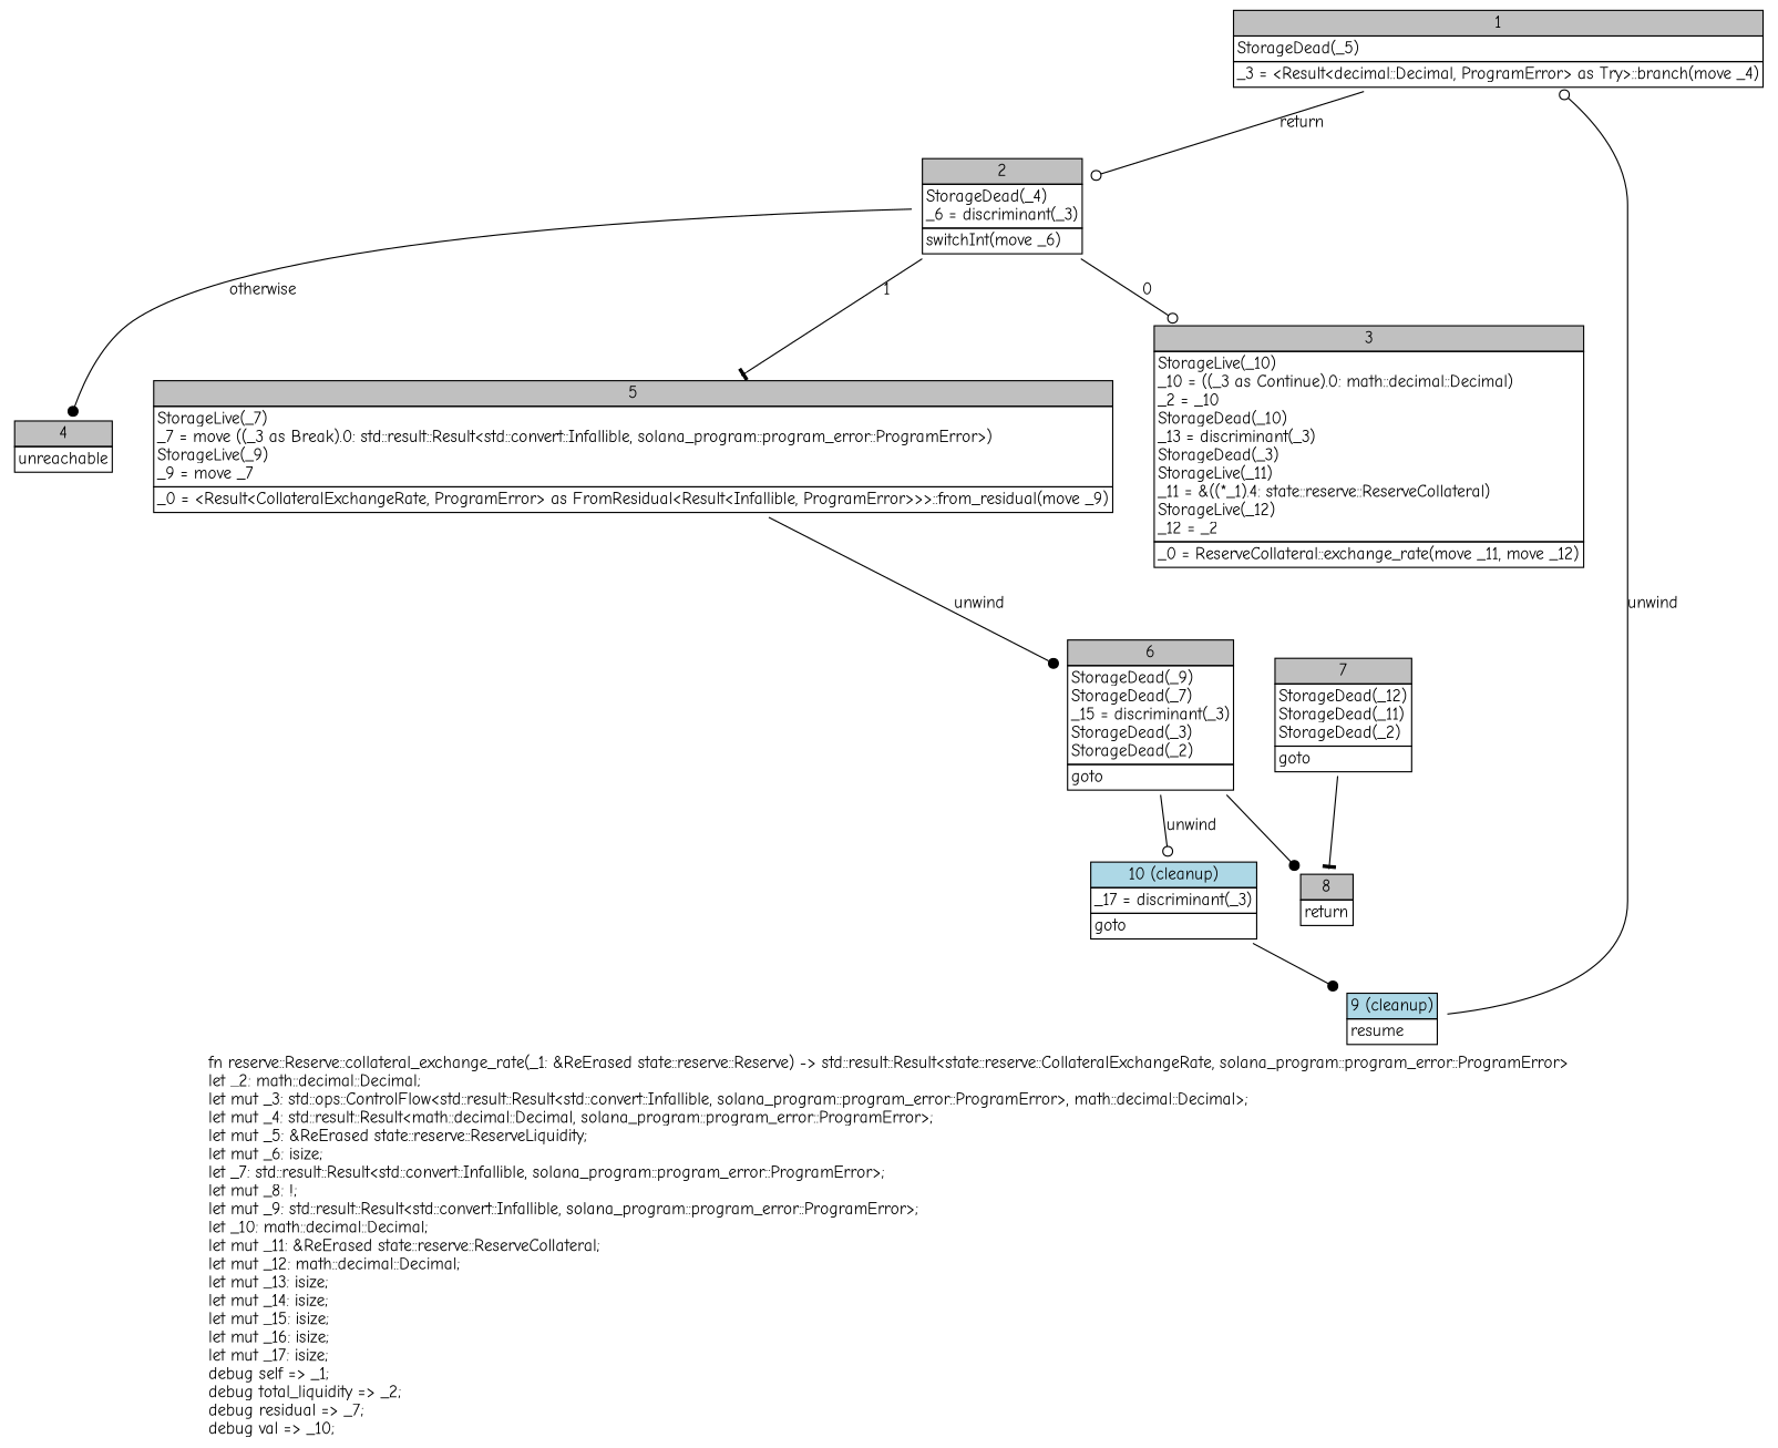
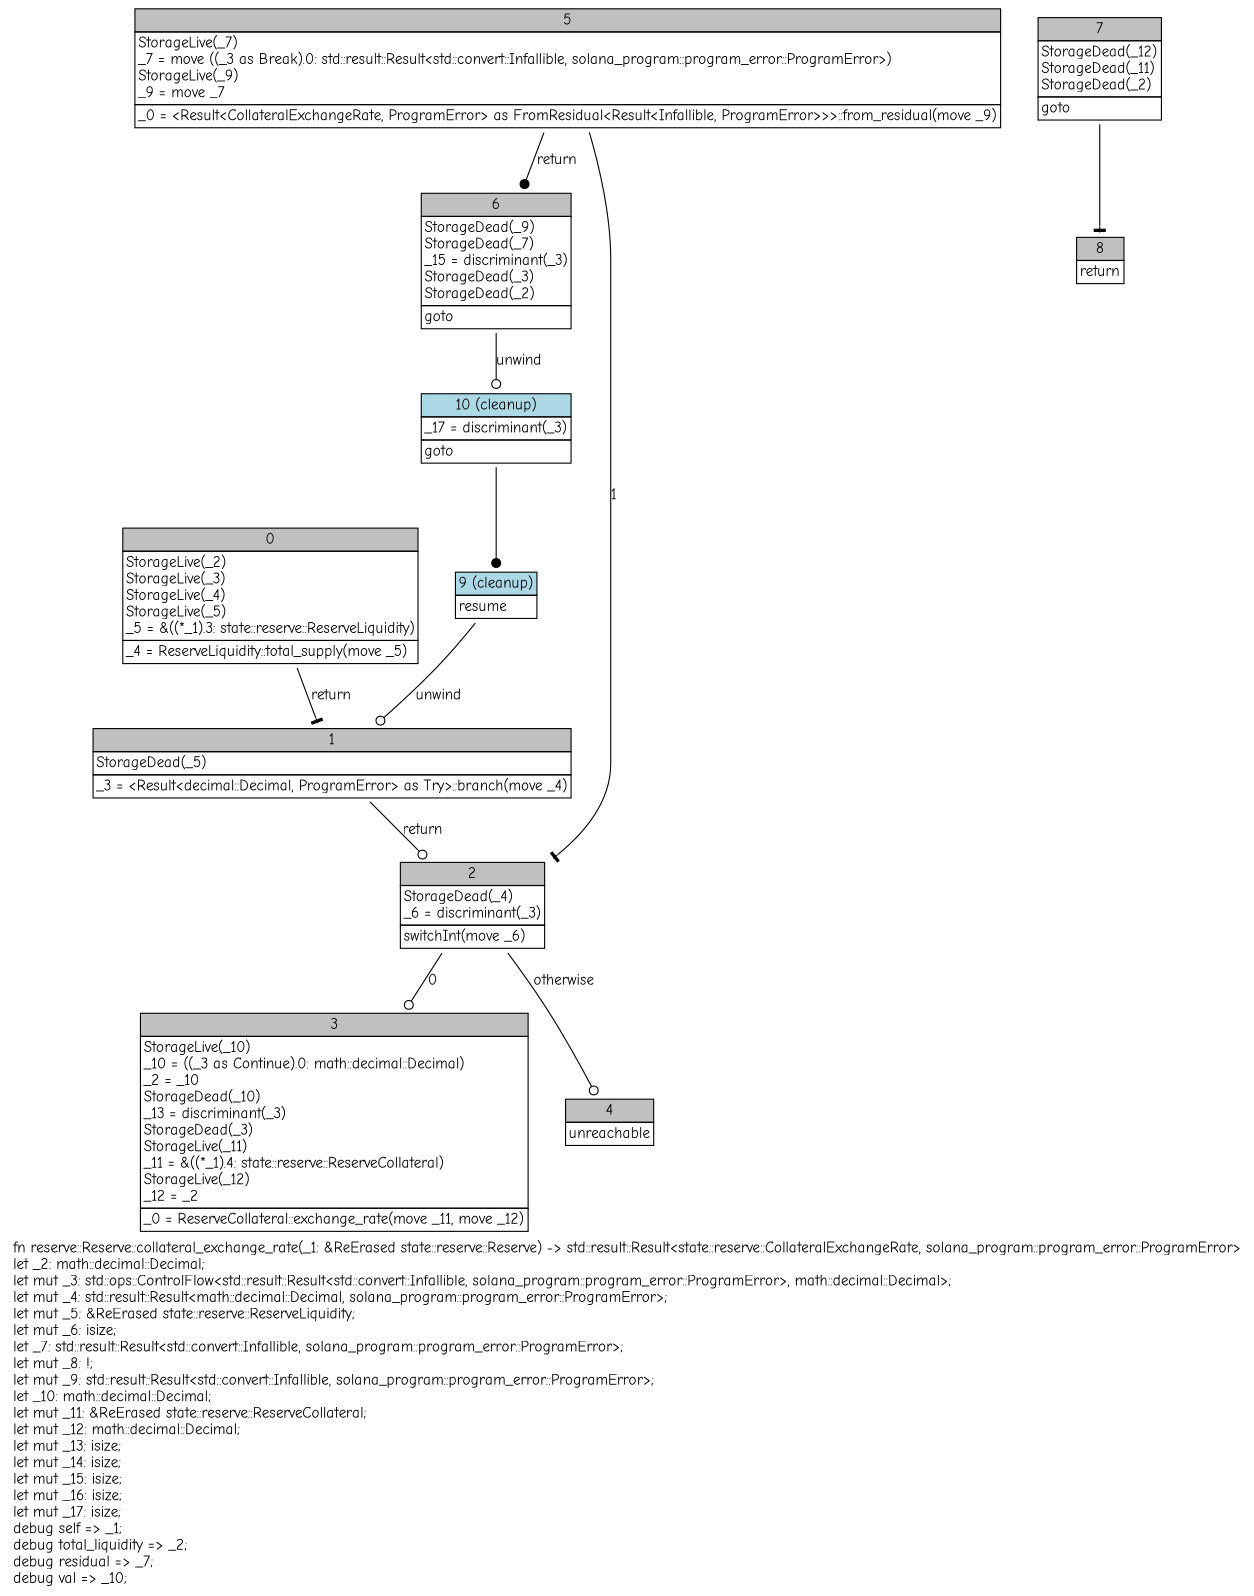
  digraph {
    fontname="Comic Neue"
    label=<fn reserve::Reserve::collateral_exchange_rate(_1: &amp;ReErased state::reserve::Reserve) -&gt; std::result::Result&lt;state::reserve::CollateralExchangeRate, solana_program::program_error::ProgramError&gt;<br align="left"/>let _2: math::decimal::Decimal;<br align="left"/>let mut _3: std::ops::ControlFlow&lt;std::result::Result&lt;std::convert::Infallible, solana_program::program_error::ProgramError&gt;, math::decimal::Decimal&gt;;<br align="left"/>let mut _4: std::result::Result&lt;math::decimal::Decimal, solana_program::program_error::ProgramError&gt;;<br align="left"/>let mut _5: &amp;ReErased state::reserve::ReserveLiquidity;<br align="left"/>let mut _6: isize;<br align="left"/>let _7: std::result::Result&lt;std::convert::Infallible, solana_program::program_error::ProgramError&gt;;<br align="left"/>let mut _8: !;<br align="left"/>let mut _9: std::result::Result&lt;std::convert::Infallible, solana_program::program_error::ProgramError&gt;;<br align="left"/>let _10: math::decimal::Decimal;<br align="left"/>let mut _11: &amp;ReErased state::reserve::ReserveCollateral;<br align="left"/>let mut _12: math::decimal::Decimal;<br align="left"/>let mut _13: isize;<br align="left"/>let mut _14: isize;<br align="left"/>let mut _15: isize;<br align="left"/>let mut _16: isize;<br align="left"/>let mut _17: isize;<br align="left"/>debug self =&gt; _1;<br align="left"/>debug total_liquidity =&gt; _2;<br align="left"/>debug residual =&gt; _7;<br align="left"/>debug val =&gt; _10;<br align="left"/>>
    node [fontname="Comic Neue" shape=none]
    edge [arrowhead=odot fontname="Comic Neue"]
+   n1 [label=<<table border="0" cellborder="1" cellspacing="0"><tr><td bgcolor="gray" align="center" colspan="1">0</td></tr><tr><td align="left" balign="left">StorageLive(_2)<br/>StorageLive(_3)<br/>StorageLive(_4)<br/>StorageLive(_5)<br/>_5 = &amp;((*_1).3: state::reserve::ReserveLiquidity)<br/></td></tr><tr><td align="left">_4 = ReserveLiquidity::total_supply(move _5)</td></tr></table>>]
    n2 [label=<<table border="0" cellborder="1" cellspacing="0"><tr><td bgcolor="gray" align="center" colspan="1">1</td></tr><tr><td align="left" balign="left">StorageDead(_5)<br/></td></tr><tr><td align="left">_3 = &lt;Result&lt;decimal::Decimal, ProgramError&gt; as Try&gt;::branch(move _4)</td></tr></table>>]
    n3 [label=<<table border="0" cellborder="1" cellspacing="0"><tr><td bgcolor="gray" align="center" colspan="1">2</td></tr><tr><td align="left" balign="left">StorageDead(_4)<br/>_6 = discriminant(_3)<br/></td></tr><tr><td align="left">switchInt(move _6)</td></tr></table>>]
    n4 [label=<<table border="0" cellborder="1" cellspacing="0"><tr><td bgcolor="gray" align="center" colspan="1">3</td></tr><tr><td align="left" balign="left">StorageLive(_10)<br/>_10 = ((_3 as Continue).0: math::decimal::Decimal)<br/>_2 = _10<br/>StorageDead(_10)<br/>_13 = discriminant(_3)<br/>StorageDead(_3)<br/>StorageLive(_11)<br/>_11 = &amp;((*_1).4: state::reserve::ReserveCollateral)<br/>StorageLive(_12)<br/>_12 = _2<br/></td></tr><tr><td align="left">_0 = ReserveCollateral::exchange_rate(move _11, move _12)</td></tr></table>>]
    n5 [label=<<table border="0" cellborder="1" cellspacing="0"><tr><td bgcolor="gray" align="center" colspan="1">4</td></tr><tr><td align="left">unreachable</td></tr></table>>]
    n6 [label=<<table border="0" cellborder="1" cellspacing="0"><tr><td bgcolor="gray" align="center" colspan="1">5</td></tr><tr><td align="left" balign="left">StorageLive(_7)<br/>_7 = move ((_3 as Break).0: std::result::Result&lt;std::convert::Infallible, solana_program::program_error::ProgramError&gt;)<br/>StorageLive(_9)<br/>_9 = move _7<br/></td></tr><tr><td align="left">_0 = &lt;Result&lt;CollateralExchangeRate, ProgramError&gt; as FromResidual&lt;Result&lt;Infallible, ProgramError&gt;&gt;&gt;::from_residual(move _9)</td></tr></table>>]
    n7 [label=<<table border="0" cellborder="1" cellspacing="0"><tr><td bgcolor="lightblue" align="center" colspan="1">9 (cleanup)</td></tr><tr><td align="left">resume</td></tr></table>>]
    n8 [label=<<table border="0" cellborder="1" cellspacing="0"><tr><td bgcolor="gray" align="center" colspan="1">6</td></tr><tr><td align="left" balign="left">StorageDead(_9)<br/>StorageDead(_7)<br/>_15 = discriminant(_3)<br/>StorageDead(_3)<br/>StorageDead(_2)<br/></td></tr><tr><td align="left">goto</td></tr></table>>]
    n9 [label=<<table border="0" cellborder="1" cellspacing="0"><tr><td bgcolor="gray" align="center" colspan="1">7</td></tr><tr><td align="left" balign="left">StorageDead(_12)<br/>StorageDead(_11)<br/>StorageDead(_2)<br/></td></tr><tr><td align="left">goto</td></tr></table>>]
    n10 [label=<<table border="0" cellborder="1" cellspacing="0"><tr><td bgcolor="gray" align="center" colspan="1">8</td></tr><tr><td align="left">return</td></tr></table>>]
    n11 [label=<<table border="0" cellborder="1" cellspacing="0"><tr><td bgcolor="lightblue" align="center" colspan="1">10 (cleanup)</td></tr><tr><td align="left" balign="left">_17 = discriminant(_3)<br/></td></tr><tr><td align="left">goto</td></tr></table>>]
+   n1 -> n2 [arrowhead=tee label=return]
    n2 -> n3 [label=return]
    n3 -> n4 [label=0]
-   n3 -> n5 [arrowhead=dot label=otherwise]
-   n3 -> n6 [arrowhead=tee label=1]
-   n6 -> n8 [arrowhead=dot label=unwind]
+   n3 -> n5 [label=otherwise]
+   n6 -> n3 [arrowhead=tee label=1]
+   n6 -> n8 [arrowhead=dot label=return]
    n7 -> n2 [label=unwind]
-   n8 -> n10 [arrowhead=dot]
    n8 -> n11 [label=unwind]
    n9 -> n10 [arrowhead=tee]
    n11 -> n7 [arrowhead=dot]
  }
